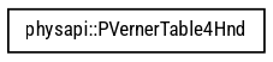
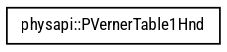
  digraph {
    rankdir=LR
    fontname="Roboto Condensed"
-   n1 [color=black fillcolor=white fontname="Roboto Condensed" fontsize=10 height=0.2 label="physapi::PVernerTable4Hnd" shape=record style=filled width=0.4]
+   n1 [color=black fillcolor=white fontname="Roboto Condensed" fontsize=10 height=0.2 label="physapi::PVernerTable1Hnd" shape=record style=filled width=0.4]
  }
